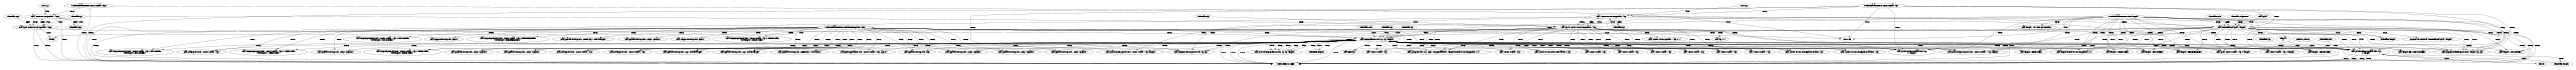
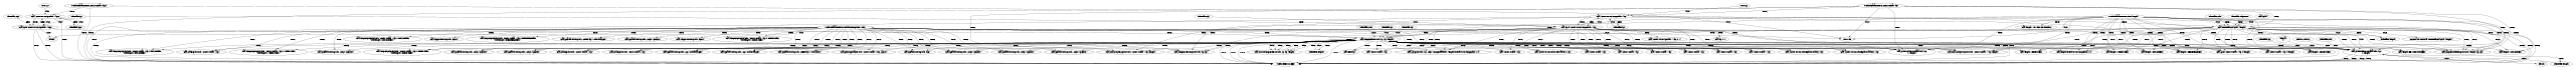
  digraph {
    n1 [label="(Call,print_unknown_data(ndo, bp,\"\n\t\",length))"]
    n2 [label="(MethodReturn,RET)"]
    n3 [label="(Identifier,length)"]
    n4 [label="(Block,)"]
    n5 [label="(Call,icmp6_cksum(ndo, ip, dp, length))"]
    n6 [label="(Call,ip6addr_string(ndo, &oip->ip6_dst))"]
    n7 [label="(Call,mld6_print(ndo, (const u_char *)dp))"]
    n8 [label="(Call,mld6_print(ndo, (const u_char *)dp))"]
    n9 [label="(Call,(const u_char *)dp)"]
    n10 [label="(Call,(const u_char *)dp)"]
    n11 [label="(Call,ip6addr_string(ndo, &p->nd_ns_target))"]
    n12 [label="(Call,length == MLD_MINLEN)"]
    n13 [label="(Call,mldv2_query_print(ndo, (const u_char *)dp, length))"]
    n14 [label="(Call,(const u_char *) dp)"]
    n15 [label="(Call,ip6addr_string(ndo, in6))"]
    n16 [label="(Call,mldv2_report_print(ndo, (const u_char *) dp, length))"]
    n17 [label="(Call,ip6addr_string(ndo, &oip->ip6_dst))"]
    n18 [label="(Call,(const struct nd_neighbor_solicit *)dp)"]
    n19 [label="(Call,rpl_print(ndo, dp, &dp->icmp6_data8[0], length-sizeof(struct icmp6_hdr)+4))"]
    n20 [label="(Call,(const struct nd_neighbor_advert *)dp)"]
    n21 [label="(Call,ip6addr_string(ndo, &oip->ip6_dst))"]
    n22 [label="(Call,ip6addr_string(ndo, &oip->ip6_dst))"]
    n23 [label="(Call,ip6addr_string(ndo, &p->nd_na_target))"]
    n24 [label="(Call,icmp6_nodeinfo_print(ndo, length, bp, ep))"]
    n25 [label="(Call,ip6addr_string(ndo, &RDR(dp)->nd_rd_dst))"]
    n26 [label="(Call,get_upperlayer(ndo, (const u_char *)oip, &prot))"]
    n27 [label="(Call,length - NDSOLLEN)"]
    n28 [label="(Call,RDR(dp))"]
    n29 [label="(Call,length - RTADVLEN)"]
    n30 [label="(Call,length-sizeof(struct icmp6_hdr)+4)"]
    n31 [label="(Call,length - MPADVLEN)"]
    n32 [label="(Call,length - RTSOLLEN)"]
    n33 [label="(Call,sum = icmp6_cksum(ndo, ip, dp, length))"]
    n34 [label="(Call,(const u_char *)dp)"]
    n35 [label="(Identifier,length)"]
    n36 [label="(Call,icmp6_opt_print(ndo, (const u_char *)dp + RTSOLLEN,\n\t\t\t\t\tlength - RTSOLLEN))"]
    n37 [label="(Call,length - REDIRECTLEN)"]
    n38 [label="(Call,mld6_print(ndo, (const u_char *)dp))"]
    n39 [label="(Call,icmp6_rrenum_print(ndo, bp, ep))"]
    n40 [label="(Call,print_unknown_data(ndo, bp,\"\n\t\", length))"]
    n41 [label="(Call,icmp6_opt_print(ndo, (const u_char *)dp + MPADVLEN,\n\t\t\t\t\tlength - MPADVLEN))"]
    n42 [label="(Call,(const u_char *)dp)"]
    n43 [label="(Call,(const struct nd_router_advert *)dp)"]
    n44 [label="(Call,(const u_char *)dp)"]
    n45 [label="(Call,(const u_char *)dp)"]
    n46 [label="(Call,ip6addr_string(ndo, &oip->ip6_dst))"]
    n47 [label="(Call,cp = (const u_char *)dp + length)"]
    n48 [label="(Call,(const u_char *)dp)"]
    n49 [label="(Call,(const u_char *)dp + length)"]
    n50 [label="(Call,length - NDADVLEN)"]
    n51 [label="(Call,icmp6_opt_print(ndo, (const u_char *)dp + RTADVLEN,\n\t\t\t\t\tlength - RTADVLEN))"]
    n52 [label="(Call,ip6addr_string(ndo, &oip->ip6_dst))"]
    n53 [label="(MethodParameterIn,netdissect_options *ndo)"]
    n54 [label="(Call,icmp6_opt_print(ndo, (const u_char *)dp + NDSOLLEN,\n\t\t\t\t\tlength - NDSOLLEN))"]
    n55 [label="(Call,tcpport_string(ndo, dport))"]
    n56 [label="(Call,icmp6_opt_print(ndo, (const u_char *)dp + REDIRECTLEN,\n\t\t\t\t\tlength - REDIRECTLEN))"]
    n57 [label="(Call,ip6addr_string(ndo, &RDR(dp)->nd_rd_target))"]
    n58 [label="(Call,ip6addr_string(ndo, &oip->ip6_src))"]
    n59 [label="(Call,udpport_string(ndo, dport))"]
    n60 [label="(Call,icmp6_opt_print(ndo, (const u_char *)dp + NDADVLEN,\n\t\t\t\t\tlength - NDADVLEN))"]
    1000105
    n62 [label="(Call,ip = (const struct ip2_hdr *)bp2)"]
    n63 [label="(Call,(const struct ip6_hdr *)bp2)"]
    n64 [label="(Block,)"]
    n65 [label="(Identifier,bp2)"]
    n66 [label="(MethodParameterIn,const u_char *bp2)"]
    n67 [label="(Call,dp = (const struct icmp6_hdr *)bp)"]
    n68 [label="(Call,(const struct icmp6_hdr *)bp)"]
    n69 [label="(Call,dp + 1)"]
    n70 [label="(Call,(const struct ip6_hdr *)(dp + 1))"]
    n71 [label="(Call,ND_TTEST2(bp[0], length))"]
    n72 [label="(Identifier,bp)"]
    n73 [label="(Identifier,length)"]
    n74 [label="(ControlStructure,if (ND_TTEST2(bp[0], length)))"]
    n75 [label="(MethodParameterIn,const u_char *bp)"]
    n76 [label="(MethodParameterIn,u_int length)"]
    n77 [label="(Call,length >= MLDV2_MINLEN)"]
    n78 [label="(Identifier,ndo)"]
    n79 [label="(Identifier,bp)"]
    n80 [label="(Identifier,ndo)"]
    n81 [label="(Identifier,ip)"]
    n82 [label="(Identifier,udp_sum)"]
    n83 [label="(Identifier,dp)"]
    n84 [label="(Literal,\"\n\t\")"]
    n85 [label="(Return,return;)"]
    n86 [label="(Identifier,ip)"]
    n87 [label="(Identifier,ndo)"]
    n88 [label="(Call,bp[0])"]
    n89 [label="(Identifier,oip)"]
    n90 [label="(Identifier,dp)"]
    1000127
    1000122
    n1 -> n2 [label="DDG: "]
    n1 -> n2 [label="DDG: "]
    n1 -> n2 [label="DDG: "]
    n1 -> n2 [label="DDG: "]
    n1 -> n3 [label="CFG: "]
    n1 -> n4 [label="AST: "]
    n3 -> n1 [label="AST: "]
    n5 -> n1 [label="DDG: "]
    n5 -> n1 [label="DDG: "]
    n5 -> n2 [label="DDG: "]
    n5 -> n2 [label="DDG: "]
    n5 -> n2 [label="DDG: "]
    n5 -> n2 [label="DDG: "]
    n5 -> n6 [label="DDG: "]
    n5 -> n7 [label="DDG: "]
    n5 -> n8 [label="DDG: "]
    n5 -> n9 [label="DDG: "]
    n5 -> n10 [label="DDG: "]
    n5 -> n11 [label="DDG: "]
    n5 -> n12 [label="DDG: "]
    n5 -> n13 [label="DDG: "]
    n5 -> n14 [label="DDG: "]
    n5 -> n15 [label="DDG: "]
    n5 -> n16 [label="DDG: "]
    n5 -> n16 [label="DDG: "]
    n5 -> n17 [label="DDG: "]
    n5 -> n18 [label="DDG: "]
    n5 -> n19 [label="DDG: "]
    n5 -> n19 [label="DDG: "]
    n5 -> n20 [label="DDG: "]
    n5 -> n21 [label="DDG: "]
    n5 -> n22 [label="DDG: "]
    n5 -> n23 [label="DDG: "]
    n5 -> n24 [label="DDG: "]
    n5 -> n24 [label="DDG: "]
    n5 -> n25 [label="DDG: "]
    n5 -> n26 [label="DDG: "]
    n5 -> n27 [label="DDG: "]
    n5 -> n28 [label="DDG: "]
    n5 -> n29 [label="DDG: "]
    n5 -> n30 [label="DDG: "]
    n5 -> n31 [label="DDG: "]
    n5 -> n32 [label="DDG: "]
    n5 -> n33 [label="AST: "]
    n5 -> n33 [label="DDG: "]
    n5 -> n33 [label="DDG: "]
    n5 -> n33 [label="DDG: "]
    n5 -> n33 [label="DDG: "]
    n5 -> n34 [label="DDG: "]
    n5 -> n35 [label="CFG: "]
    n5 -> n36 [label="DDG: "]
    n5 -> n37 [label="DDG: "]
    n5 -> n38 [label="DDG: "]
    n5 -> n39 [label="DDG: "]
    n5 -> n40 [label="DDG: "]
    n5 -> n40 [label="DDG: "]
    n5 -> n41 [label="DDG: "]
    n5 -> n42 [label="DDG: "]
    n5 -> n43 [label="DDG: "]
    n5 -> n44 [label="DDG: "]
    n5 -> n45 [label="DDG: "]
    n5 -> n46 [label="DDG: "]
    n5 -> n47 [label="DDG: "]
    n5 -> n48 [label="DDG: "]
    n5 -> n49 [label="DDG: "]
    n5 -> n50 [label="DDG: "]
    n5 -> n51 [label="DDG: "]
    n5 -> n52 [label="DDG: "]
    n33 -> n5 [label="CFG: "]
    n35 -> n5 [label="AST: "]
    n53 -> n1 [label="DDG: "]
    n53 -> n2 [label="DDG: "]
    n53 -> n5 [label="DDG: "]
    n53 -> n6 [label="DDG: "]
    n53 -> n7 [label="DDG: "]
    n53 -> n8 [label="DDG: "]
    n53 -> n11 [label="DDG: "]
    n53 -> n13 [label="DDG: "]
    n53 -> n15 [label="DDG: "]
    n53 -> n16 [label="DDG: "]
    n53 -> n17 [label="DDG: "]
    n53 -> n19 [label="DDG: "]
    n53 -> n21 [label="DDG: "]
    n53 -> n22 [label="DDG: "]
    n53 -> n23 [label="DDG: "]
    n53 -> n24 [label="DDG: "]
    n53 -> n25 [label="DDG: "]
    n53 -> n26 [label="DDG: "]
    n53 -> n36 [label="DDG: "]
    n53 -> n38 [label="DDG: "]
    n53 -> n39 [label="DDG: "]
    n53 -> n40 [label="DDG: "]
    n53 -> n41 [label="DDG: "]
    n53 -> n46 [label="DDG: "]
    n53 -> n51 [label="DDG: "]
    n53 -> n52 [label="DDG: "]
    n53 -> n54 [label="DDG: "]
    n53 -> n55 [label="DDG: "]
    n53 -> n56 [label="DDG: "]
    n53 -> n57 [label="DDG: "]
    n53 -> n58 [label="DDG: "]
    n53 -> n59 [label="DDG: "]
    n53 -> n60 [label="DDG: "]
    n53 -> 1000105 [label="AST: "]
    n62 -> n2 [label="DDG: "]
    n62 -> n2 [label="DDG: "]
    n62 -> n5 [label="DDG: "]
    n62 -> n63 [label="CFG: "]
    n62 -> n64 [label="AST: "]
    n63 -> n2 [label="DDG: "]
    n63 -> n62 [label="AST: "]
    n63 -> n62 [label="DDG: "]
    n63 -> n65 [label="CFG: "]
    n65 -> n63 [label="AST: "]
    n66 -> n2 [label="DDG: "]
    n66 -> 1000105 [label="AST: "]
    n66 -> n63 [label="DDG: "]
    n67 -> n2 [label="DDG: "]
    n67 -> n5 [label="DDG: "]
    n67 -> n9 [label="DDG: "]
    n67 -> n10 [label="DDG: "]
    n67 -> n14 [label="DDG: "]
    n67 -> n18 [label="DDG: "]
    n67 -> n19 [label="DDG: "]
    n67 -> n20 [label="DDG: "]
    n67 -> n28 [label="DDG: "]
    n67 -> n34 [label="DDG: "]
    n67 -> n42 [label="DDG: "]
    n67 -> n43 [label="DDG: "]
    n67 -> n44 [label="DDG: "]
    n67 -> n45 [label="DDG: "]
    n67 -> n48 [label="DDG: "]
    n67 -> n64 [label="AST: "]
    n67 -> n68 [label="CFG: "]
    n67 -> n69 [label="DDG: "]
    n67 -> n70 [label="DDG: "]
    n68 -> n1 [label="DDG: "]
    n68 -> n2 [label="DDG: "]
    n68 -> n24 [label="DDG: "]
    n68 -> n39 [label="DDG: "]
    n68 -> n40 [label="DDG: "]
    n68 -> n67 [label="AST: "]
    n68 -> n67 [label="DDG: "]
    n68 -> n71 [label="DDG: "]
    n68 -> n72 [label="CFG: "]
    n71 -> n1 [label="DDG: "]
    n71 -> n1 [label="DDG: "]
    n71 -> n2 [label="DDG: "]
    n71 -> n2 [label="DDG: "]
    n71 -> n2 [label="DDG: "]
    n71 -> n5 [label="DDG: "]
    n71 -> n12 [label="AST: "]
    n71 -> n16 [label="DDG: "]
    n71 -> n24 [label="DDG: "]
    n71 -> n24 [label="DDG: "]
    n71 -> n27 [label="DDG: "]
    n71 -> n29 [label="DDG: "]
    n71 -> n30 [label="DDG: "]
    n71 -> n31 [label="DDG: "]
    n71 -> n32 [label="DDG: "]
    n71 -> n37 [label="DDG: "]
    n71 -> n39 [label="DDG: "]
    n71 -> n40 [label="DDG: "]
    n71 -> n40 [label="DDG: "]
    n71 -> n47 [label="DDG: "]
    n71 -> n49 [label="DDG: "]
    n71 -> n50 [label="DDG: "]
    n71 -> n73 [label="CFG: "]
    n71 -> n74 [label="AST: "]
    n72 -> n68 [label="AST: "]
    n73 -> n71 [label="AST: "]
    n75 -> n1 [label="DDG: "]
    n75 -> n2 [label="DDG: "]
    n75 -> n24 [label="DDG: "]
    n75 -> n39 [label="DDG: "]
    n75 -> n40 [label="DDG: "]
    n75 -> 1000105 [label="AST: "]
    n75 -> n68 [label="DDG: "]
    n75 -> n71 [label="DDG: "]
    n76 -> n1 [label="DDG: "]
    n76 -> n2 [label="DDG: "]
    n76 -> n5 [label="DDG: "]
    n76 -> n12 [label="DDG: "]
    n76 -> n13 [label="DDG: "]
    n76 -> n16 [label="DDG: "]
    n76 -> n24 [label="DDG: "]
    n76 -> n27 [label="DDG: "]
    n76 -> n29 [label="DDG: "]
    n76 -> n30 [label="DDG: "]
    n76 -> n31 [label="DDG: "]
    n76 -> n32 [label="DDG: "]
    n76 -> n37 [label="DDG: "]
    n76 -> n40 [label="DDG: "]
    n76 -> n47 [label="DDG: "]
    n76 -> n49 [label="DDG: "]
    n76 -> n50 [label="DDG: "]
    n76 -> 1000105 [label="AST: "]
-   n76 -> n71 [label="DDG: "]
+   n76 -> n71 [label="AST: "]
    n76 -> n77 [label="DDG: "]
    n78 -> n71 [label="CFG: "]
    n79 -> n1 [label="AST: "]
    n80 -> n5 [label="AST: "]
    n81 -> n62 [label="AST: "]
    n81 -> n67 [label="CFG: "]
    n82 -> n71 [label="CFG: "]
    n83 -> n67 [label="AST: "]
    n84 -> n1 [label="AST: "]
    n85 -> n1 [label="CFG: "]
    n86 -> n5 [label="AST: "]
    n87 -> n1 [label="AST: "]
    n88 -> n71 [label="AST: "]
    n89 -> n62 [label="CFG: "]
    n90 -> n5 [label="AST: "]
    1000127 -> n63 [label="AST: "]
    1000122 -> n68 [label="AST: "]
  }
